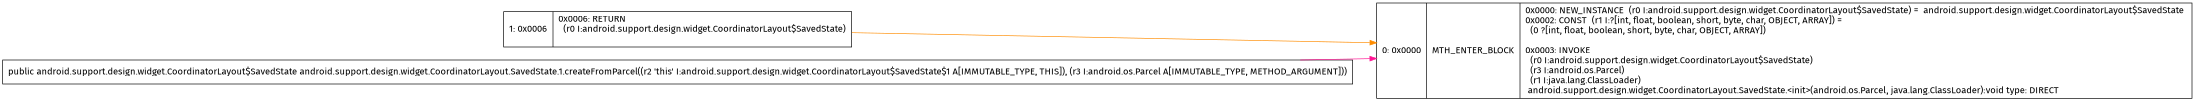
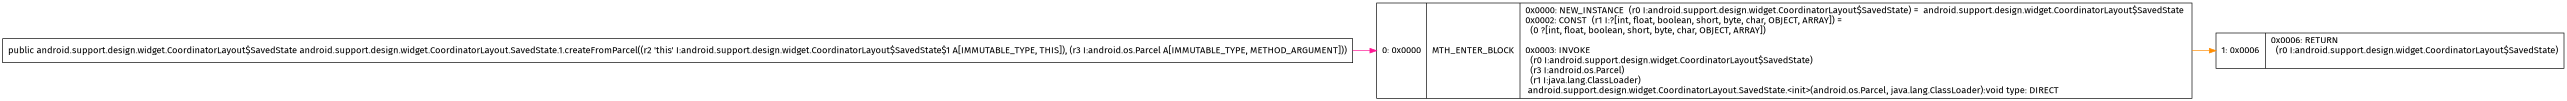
  digraph {
    rankdir=LR
    fontname="Fira Sans"
    node [shape=record fontname="Fira Sans"]
    edge [fontname="Fira Sans"]
    n1 [label="{0\:\ 0x0000|MTH_ENTER_BLOCK\l|0x0000: NEW_INSTANCE  (r0 I:android.support.design.widget.CoordinatorLayout$SavedState) =  android.support.design.widget.CoordinatorLayout$SavedState \l0x0002: CONST  (r1 I:?[int, float, boolean, short, byte, char, OBJECT, ARRAY]) = \l  (0 ?[int, float, boolean, short, byte, char, OBJECT, ARRAY])\l \l0x0003: INVOKE  \l  (r0 I:android.support.design.widget.CoordinatorLayout$SavedState)\l  (r3 I:android.os.Parcel)\l  (r1 I:java.lang.ClassLoader)\l android.support.design.widget.CoordinatorLayout.SavedState.\<init\>(android.os.Parcel, java.lang.ClassLoader):void type: DIRECT \l}"]
    n2 [label="{1\:\ 0x0006|0x0006: RETURN  \l  (r0 I:android.support.design.widget.CoordinatorLayout$SavedState)\l \l}"]
    n3 [label="{public android.support.design.widget.CoordinatorLayout$SavedState android.support.design.widget.CoordinatorLayout.SavedState.1.createFromParcel((r2 'this' I:android.support.design.widget.CoordinatorLayout$SavedState$1 A[IMMUTABLE_TYPE, THIS]), (r3 I:android.os.Parcel A[IMMUTABLE_TYPE, METHOD_ARGUMENT])) }"]
-   n2 -> n1 [color=darkorange]
+   n1 -> n2 [color=darkorange]
    n3 -> n1 [color=deeppink]
  }
